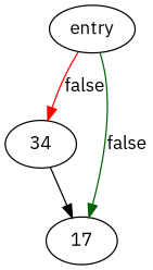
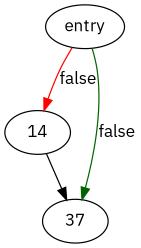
  digraph {
    fontname="IBM Plex Sans"
    node [fontname="IBM Plex Sans"]
    edge [fontname="IBM Plex Sans"]
    n1 [label=entry]
-   14 [label=34]
-   17
+   14
+   17 [label=37]
    n1 -> 14 [color=red label=false]
    n1 -> 17 [color=darkgreen label=false]
    14 -> 17
  }
